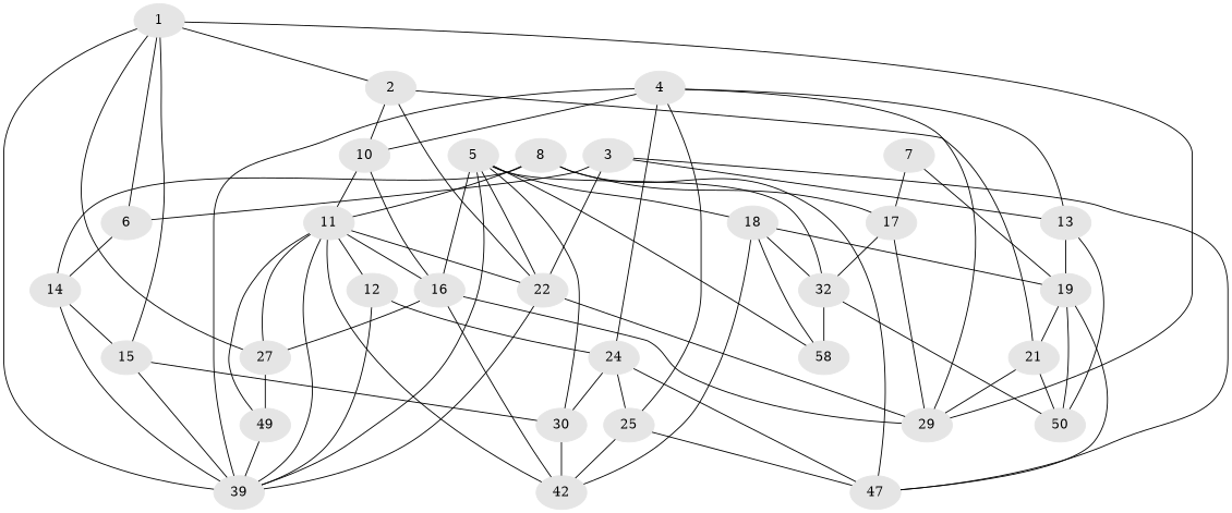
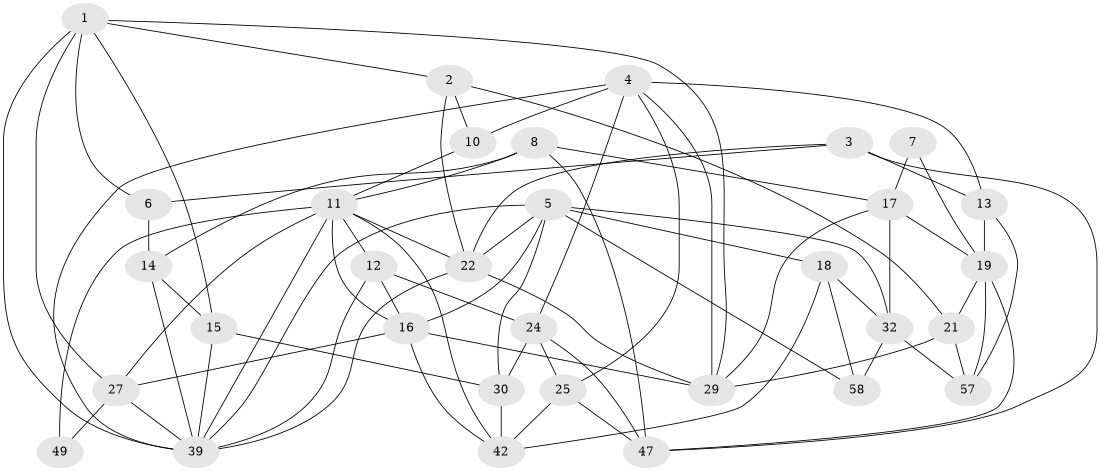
  graph {
    node [color=gray90 style=filled]
    1 [super="+35"]
    2 [super="+9"]
    6
    15 [super="+50"]
    27 [super="+34"]
    29 [super="+40"]
    39 [super="+59"]
    10 [super="+26"]
    21 [super="+28"]
    22 [super="+56"]
    14 [super="+44"]
    30
    49
    11 [super="+33"]
-   57 [label=50]
+   57
    3 [super="+48"]
    13 [super="+41"]
    47
    19 [super="+52"]
    4 [super="+20"]
    24 [super="+45"]
    25 [super="+31"]
    42 [super="+43"]
    5 [super="+38"]
    16 [super="+36"]
    18 [super="+53"]
    32 [super="+46"]
    58
    17 [super="+23"]
    7
    8 [super="+37"]
    12 [super="+54"]
    1 -- 2
    1 -- 6
    1 -- 15
    1 -- 27
    1 -- 29
    1 -- 39
    2 -- 10
    2 -- 21
    2 -- 22
    6 -- 14 [weight=2]
    15 -- 39
    15 -- 30
-   49 -- 39
+   27 -- 39
    27 -- 49
    10 -- 11
    21 -- 29
    21 -- 57
    22 -- 29
    22 -- 39
    14 -- 15
    14 -- 39
    30 -- 42
    11 -- 27
    11 -- 39
    11 -- 22
    11 -- 49
    11 -- 42
    11 -- 16 [weight=2]
    11 -- 12
    3 -- 6
    3 -- 22
    3 -- 13
    3 -- 47
    13 -- 57
    13 -- 19
    19 -- 21 [weight=2]
    19 -- 57
    19 -- 47
    4 -- 29
    4 -- 39 [weight=2]
    4 -- 10
    4 -- 13
    4 -- 24
    4 -- 25
    24 -- 30
    24 -- 47
    24 -- 25 [weight=2]
    25 -- 47
    25 -- 42
    5 -- 39
    5 -- 22
    5 -- 30
    5 -- 16
    5 -- 18
    5 -- 32
    5 -- 58
    16 -- 27
    16 -- 29 [weight=2]
    16 -- 42
    18 -- 42
    18 -- 32
    18 -- 58
    32 -- 57
    32 -- 58
    17 -- 29
-   18 -- 19
+   17 -- 19
    17 -- 32
    7 -- 19
    7 -- 17
    8 -- 14 [weight=2]
    8 -- 11
    8 -- 47
    8 -- 17
    12 -- 39
    12 -- 24
-   10 -- 16
+   12 -- 16
  }
